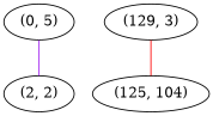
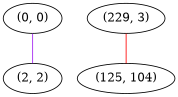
  graph {
-   "(0, 0)" [label="(0, 5)"]
+   "(0, 0)"
    "(2, 2)"
-   "(129, 3)"
+   "(129, 3)" [label="(229, 3)"]
    "(125, 104)"
    "(0, 0)" -- "(2, 2)" [color=purple weight=4]
    "(129, 3)" -- "(125, 104)" [color=red weight=1]
  }
